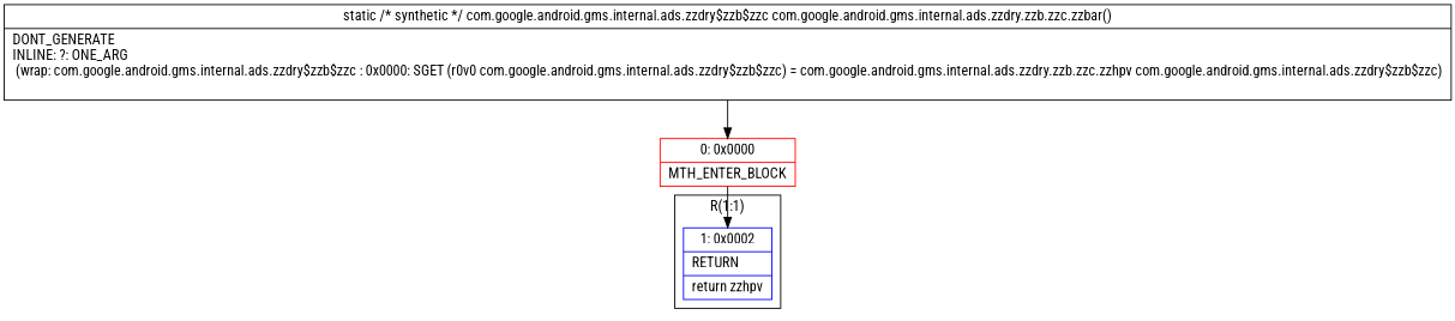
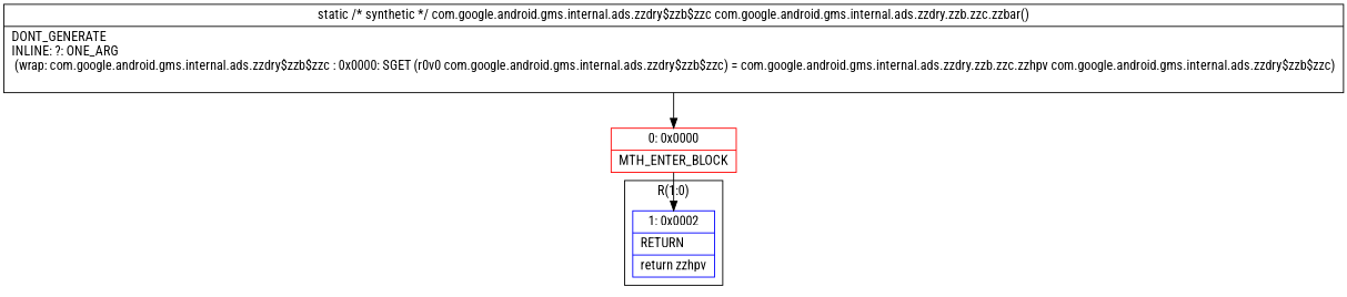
  digraph {
    fontname="Roboto Condensed"
    node [shape=record fontname="Roboto Condensed"]
    edge [fontname="Roboto Condensed"]
    n1 [color=blue label="{1\:\ 0x0002|RETURN\l|return zzhpv\l}"]
    n2 [color=red label="{0\:\ 0x0000|MTH_ENTER_BLOCK\l}"]
    n3 [label="{static \/* synthetic *\/ com.google.android.gms.internal.ads.zzdry$zzb$zzc com.google.android.gms.internal.ads.zzdry.zzb.zzc.zzbar()  | DONT_GENERATE\lINLINE: ?: ONE_ARG  \l  (wrap: com.google.android.gms.internal.ads.zzdry$zzb$zzc : 0x0000: SGET  (r0v0 com.google.android.gms.internal.ads.zzdry$zzb$zzc) =  com.google.android.gms.internal.ads.zzdry.zzb.zzc.zzhpv com.google.android.gms.internal.ads.zzdry$zzb$zzc)\l\l}"]
    subgraph cluster_1 {
-     label="R(1:1)"
+     label="R(1:0)"
      n1
    }
    n2 -> n1
    n3 -> n2
  }
